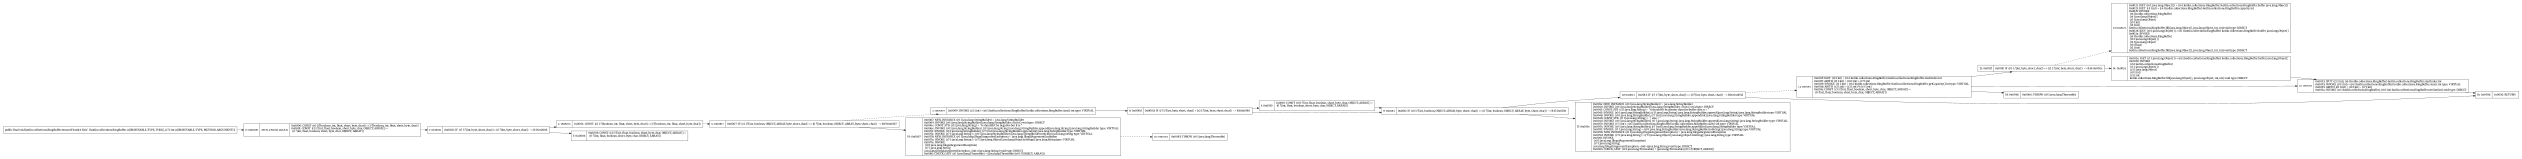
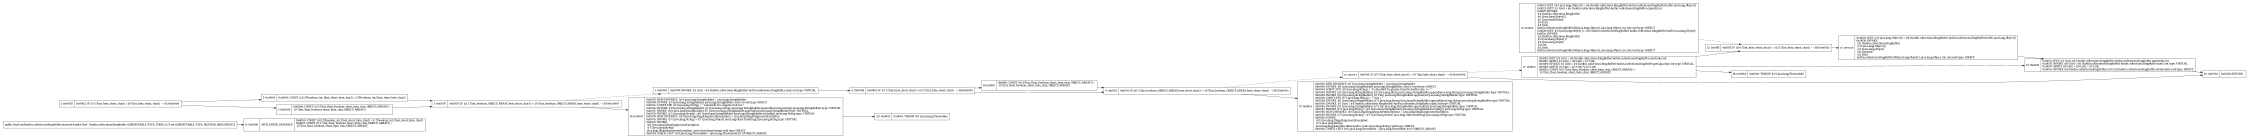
  digraph {
    fontname=Merriweather
    rankdir=LR
    node [fontname=Merriweather shape=record]
    edge [fontname=Merriweather]
-   n1 [label="{0\:\ 0x0000|MTH_ENTER_BLOCK\l|0x0000: CONST  (r0 I:?[boolean, int, float, short, byte, char]) = (1 ?[boolean, int, float, short, byte, char]) \l0x0001: CONST  (r1 I:?[int, float, boolean, short, byte, char, OBJECT, ARRAY]) = \l  (0 ?[int, float, boolean, short, byte, char, OBJECT, ARRAY])\l \l}"]
+   n1 [label="{0\:\ 0x0000|MTH_ENTER_INSTANCE\l|0x0000: CONST  (r0 I:?[boolean, int, float, short, byte, char]) = (1 ?[boolean, int, float, short, byte, char]) \l0x0001: CONST  (r1 I:?[int, float, boolean, short, byte, char, OBJECT, ARRAY]) = \l  (0 ?[int, float, boolean, short, byte, char, OBJECT, ARRAY])\l \l}"]
    n2 [label="{1\:\ 0x0002|0x0002: IF  (r7 I:?[int, byte, short, char]) \< (0 ?[int, byte, short, char])  \-\> B:3:0x0006 \l}"]
    n3 [label="{2\:\ 0x0004|0x0004: CONST  (r2 I:?[boolean, int, float, short, byte, char]) = (1 ?[boolean, int, float, short, byte, char]) \l}"]
    n4 [label="{3\:\ 0x0006|0x0006: CONST  (r2 I:?[int, float, boolean, short, byte, char, OBJECT, ARRAY]) = \l  (0 ?[int, float, boolean, short, byte, char, OBJECT, ARRAY])\l \l}"]
    n5 [label="{4\:\ 0x0007|0x0007: IF  (r2 I:?[int, boolean, OBJECT, ARRAY, byte, short, char]) == (0 ?[int, boolean, OBJECT, ARRAY, byte, short, char])  \-\> B:19:0x0067 \l}"]
    n6 [label="{5\:\ 0x0009|0x0009: INVOKE  (r2 I:int) = (r6 I:kotlin.collections.RingBuffer) kotlin.collections.RingBuffer.size():int type: VIRTUAL \l}"]
    n7 [label="{19\:\ 0x0067|0x0067: NEW_INSTANCE  (r0 I:java.lang.StringBuilder) =  java.lang.StringBuilder \l0x0069: INVOKE  (r0 I:java.lang.StringBuilder) java.lang.StringBuilder.\<init\>():void type: DIRECT \l0x006c: CONST_STR  (r1 I:java.lang.String) =  \"n shouldn't be negative but it is \" \l0x006e: INVOKE  (r0 I:java.lang.StringBuilder), (r1 I:java.lang.String) java.lang.StringBuilder.append(java.lang.String):java.lang.StringBuilder type: VIRTUAL \l0x0071: INVOKE  (r0 I:java.lang.StringBuilder), (r7 I:int) java.lang.StringBuilder.append(int):java.lang.StringBuilder type: VIRTUAL \l0x0074: INVOKE  (r7 I:java.lang.String) = (r0 I:java.lang.StringBuilder) java.lang.StringBuilder.toString():java.lang.String type: VIRTUAL \l0x0078: NEW_INSTANCE  (r0 I:java.lang.IllegalArgumentException) =  java.lang.IllegalArgumentException \l0x007a: INVOKE  (r7 I:java.lang.String) = (r7 I:java.lang.Object) java.lang.Object.toString():java.lang.String type: VIRTUAL \l0x007e: INVOKE  \l  (r0 I:java.lang.IllegalArgumentException)\l  (r7 I:java.lang.String)\l java.lang.IllegalArgumentException.\<init\>(java.lang.String):void type: DIRECT \l0x0081: CHECK_CAST  (r0 I:java.lang.Throwable) = (java.lang.Throwable) (r0 I:?[OBJECT, ARRAY]) \l}"]
    n8 [label="{6\:\ 0x000d|0x000d: IF  (r7 I:?[int, byte, short, char]) \> (r2 I:?[int, byte, short, char])  \-\> B:8:0x0010 \l}"]
    n9 [label="{20\:\ 0x0083|0x0083: THROW  (r0 I:java.lang.Throwable) \l}"]
    n10 [label="{8\:\ 0x0010|0x0010: CONST  (r0 I:?[int, float, boolean, short, byte, char, OBJECT, ARRAY]) = \l  (0 ?[int, float, boolean, short, byte, char, OBJECT, ARRAY])\l \l}"]
    n11 [label="{9\:\ 0x0011|0x0011: IF  (r0 I:?[int, boolean, OBJECT, ARRAY, byte, short, char]) == (0 ?[int, boolean, OBJECT, ARRAY, byte, short, char])  \-\> B:17:0x003e \l}"]
    n12 [label="{10\:\ 0x0013|0x0013: IF  (r7 I:?[int, byte, short, char]) \<= (0 ?[int, byte, short, char])  \-\> B:16:0x003d \l}"]
    n13 [label="{17\:\ 0x003e|0x003e: NEW_INSTANCE  (r0 I:java.lang.StringBuilder) =  java.lang.StringBuilder \l0x0040: INVOKE  (r0 I:java.lang.StringBuilder) java.lang.StringBuilder.\<init\>():void type: DIRECT \l0x0043: CONST_STR  (r1 I:java.lang.String) =  \"n shouldn't be greater than the buffer size: n = \" \l0x0045: INVOKE  (r0 I:java.lang.StringBuilder), (r1 I:java.lang.String) java.lang.StringBuilder.append(java.lang.String):java.lang.StringBuilder type: VIRTUAL \l0x0048: INVOKE  (r0 I:java.lang.StringBuilder), (r7 I:int) java.lang.StringBuilder.append(int):java.lang.StringBuilder type: VIRTUAL \l0x004b: CONST_STR  (r7 I:java.lang.String) =  \", size = \" \l0x004d: INVOKE  (r0 I:java.lang.StringBuilder), (r7 I:java.lang.String) java.lang.StringBuilder.append(java.lang.String):java.lang.StringBuilder type: VIRTUAL \l0x0050: INVOKE  (r7 I:int) = (r6 I:kotlin.collections.RingBuffer) kotlin.collections.RingBuffer.size():int type: VIRTUAL \l0x0054: INVOKE  (r0 I:java.lang.StringBuilder), (r7 I:int) java.lang.StringBuilder.append(int):java.lang.StringBuilder type: VIRTUAL \l0x0057: INVOKE  (r7 I:java.lang.String) = (r0 I:java.lang.StringBuilder) java.lang.StringBuilder.toString():java.lang.String type: VIRTUAL \l0x005b: NEW_INSTANCE  (r0 I:java.lang.IllegalArgumentException) =  java.lang.IllegalArgumentException \l0x005d: INVOKE  (r7 I:java.lang.String) = (r7 I:java.lang.Object) java.lang.Object.toString():java.lang.String type: VIRTUAL \l0x0061: INVOKE  \l  (r0 I:java.lang.IllegalArgumentException)\l  (r7 I:java.lang.String)\l java.lang.IllegalArgumentException.\<init\>(java.lang.String):void type: DIRECT \l0x0064: CHECK_CAST  (r0 I:java.lang.Throwable) = (java.lang.Throwable) (r0 I:?[OBJECT, ARRAY]) \l}"]
    n14 [label="{11\:\ 0x0015|0x0015: IGET  (r0 I:int) = (r6 I:kotlin.collections.RingBuffer) kotlin.collections.RingBuffer.startIndex int \l0x0017: ARITH  (r2 I:int) = (r0 I:int) + (r7 I:int) \l0x0019: INVOKE  (r3 I:int) = (r6 I:kotlin.collections.RingBuffer) kotlin.collections.RingBuffer.getCapacity():int type: VIRTUAL \l0x001d: ARITH  (r2 I:int) = (r2 I:int) % (r3 I:int) \l0x001e: CONST  (r3 I:?[int, float, boolean, short, byte, char, OBJECT, ARRAY]) = \l  (0 ?[int, float, boolean, short, byte, char, OBJECT, ARRAY])\l \l}"]
    n15 [label="{16\:\ 0x003d|0x003d: RETURN   \l}"]
    n16 [label="{12\:\ 0x001f|0x001f: IF  (r0 I:?[int, byte, short, char]) \<= (r2 I:?[int, byte, short, char])  \-\> B:14:0x002e \l}"]
    n17 [label="{15\:\ 0x0033|0x0033: IPUT  (r2 I:int), (r6 I:kotlin.collections.RingBuffer) kotlin.collections.RingBuffer.startIndex int \l0x0035: INVOKE  (r0 I:int) = (r6 I:kotlin.collections.RingBuffer) kotlin.collections.RingBuffer.size():int type: VIRTUAL \l0x0039: ARITH  (r0 I:int) = (r0 I:int) \- (r7 I:int) \l0x003a: INVOKE  (r6 I:kotlin.collections.RingBuffer), (r0 I:int) kotlin.collections.RingBuffer.setSize(int):void type: DIRECT \l}"]
    n18 [label="{18\:\ 0x0066|0x0066: THROW  (r0 I:java.lang.Throwable) \l}"]
-   n19 [label="{13\:\ 0x0021|0x0021: IGET  (r4 I:java.lang.Object[]) = (r6 I:kotlin.collections.RingBuffer) kotlin.collections.RingBuffer.buffer java.lang.Object[] \l0x0023: IGET  (r5 I:int) = (r6 I:kotlin.collections.RingBuffer) kotlin.collections.RingBuffer.capacity int \l0x0025: INVOKE  \l  (r6 I:kotlin.collections.RingBuffer)\l  (r4 I:java.lang.Object[])\l  (r3 I:java.lang.Object)\l  (r0 I:int)\l  (r5 I:int)\l kotlin.collections.RingBuffer.fill(java.lang.Object[], java.lang.Object, int, int):void type: DIRECT \l0x0028: IGET  (r0 I:java.lang.Object[]) = (r6 I:kotlin.collections.RingBuffer) kotlin.collections.RingBuffer.buffer java.lang.Object[] \l0x002a: INVOKE  \l  (r6 I:kotlin.collections.RingBuffer)\l  (r0 I:java.lang.Object[])\l  (r3 I:java.lang.Object)\l  (r1 I:float)\l  (r2 I:int)\l kotlin.collections.RingBuffer.fill(java.lang.Object[], java.lang.Object, int, int):void type: DIRECT \l}"]
-   n20 [label="{14\:\ 0x002e|0x002e: IGET  (r1 I:java.lang.Object[]) = (r6 I:kotlin.collections.RingBuffer) kotlin.collections.RingBuffer.buffer java.lang.Object[] \l0x0030: INVOKE  \l  (r6 I:kotlin.collections.RingBuffer)\l  (r1 I:java.lang.Object[])\l  (r3 I:java.lang.Object)\l  (r0 I:int)\l  (r2 I:int)\l kotlin.collections.RingBuffer.fill(java.lang.Object[], java.lang.Object, int, int):void type: DIRECT \l}"]
+   n19 [label="{13\:\ 0x0021|0x0021: IGET  (r4 I:java.lang.Object[]) = (r6 I:kotlin.collections.RingBuffer) kotlin.collections.RingBuffer.buffer java.lang.Object[] \l0x0023: IGET  (r5 I:int) = (r6 I:kotlin.collections.RingBuffer) kotlin.collections.RingBuffer.capacity int \l0x0025: INVOKE  \l  (r6 I:kotlin.collections.RingBuffer)\l  (r4 I:java.lang.Object[])\l  (r3 I:java.lang.Object)\l  (r0 I:int)\l  (r5 I:int)\l kotlin.collections.RingBuffer.fill(java.lang.Object[], java.lang.Object, int, int):void type: DIRECT \l0x0028: IGET  (r0 I:java.lang.Object[]) = (r6 I:kotlin.collections.RingBuffer) kotlin.collections.RingBuffer.buffer java.lang.Object[] \l0x002a: INVOKE  \l  (r6 I:kotlin.collections.RingBuffer)\l  (r0 I:java.lang.Object[])\l  (r3 I:java.lang.Object)\l  (r1 I:int)\l  (r2 I:int)\l kotlin.collections.RingBuffer.fill(java.lang.Object[], java.lang.Object, int, int):void type: DIRECT \l}"]
+   n20 [label="{14\:\ 0x002e|0x002e: IGET  (r1 I:java.lang.Object[]) = (r6 I:kotlin.collections.RingBuffer) kotlin.collections.RingBuffer.buffer java.lang.Object[] \l0x0030: INVOKE  \l  (r6 I:kotlin.collections.RingBuffer)\l  (r1 I:java.lang.Object[])\l  (r3 I:java.lang.Object)\l  (r0 I:greater)\l  (r2 I:int)\l kotlin.collections.RingBuffer.fill(java.lang.Object[], java.lang.Object, int, int):void type: DIRECT \l}"]
    n21 [label="{public final void kotlin.collections.RingBuffer.removeFirst((r6 'this' I:kotlin.collections.RingBuffer A[IMMUTABLE_TYPE, THIS]), (r7 I:int A[IMMUTABLE_TYPE, METHOD_ARGUMENT])) }"]
-   n1 -> n2
    n2 -> n3 [style=solid]
    n2 -> n4
    n3 -> n5
+   n4 -> n5
    n5 -> n6 [style=dashed]
    n5 -> n7
    n6 -> n8
-   n7 -> n9 [style=dashed]
+   n7 -> n9
    n8 -> n10
    n8 -> n11 [style=solid]
    n10 -> n11
-   n11 -> n12 [style=solid]
+   n11 -> n12 [style=dashed]
    n11 -> n13
    n12 -> n14 [style=dashed]
    n12 -> n15
    n14 -> n16
    n14 -> n17
    n14 -> n18
-   n16 -> n19 [style=dashed]
+   n19 -> n16 [style=dashed]
    n16 -> n20
    n17 -> n15
    n20 -> n17
    n21 -> n1
  }
